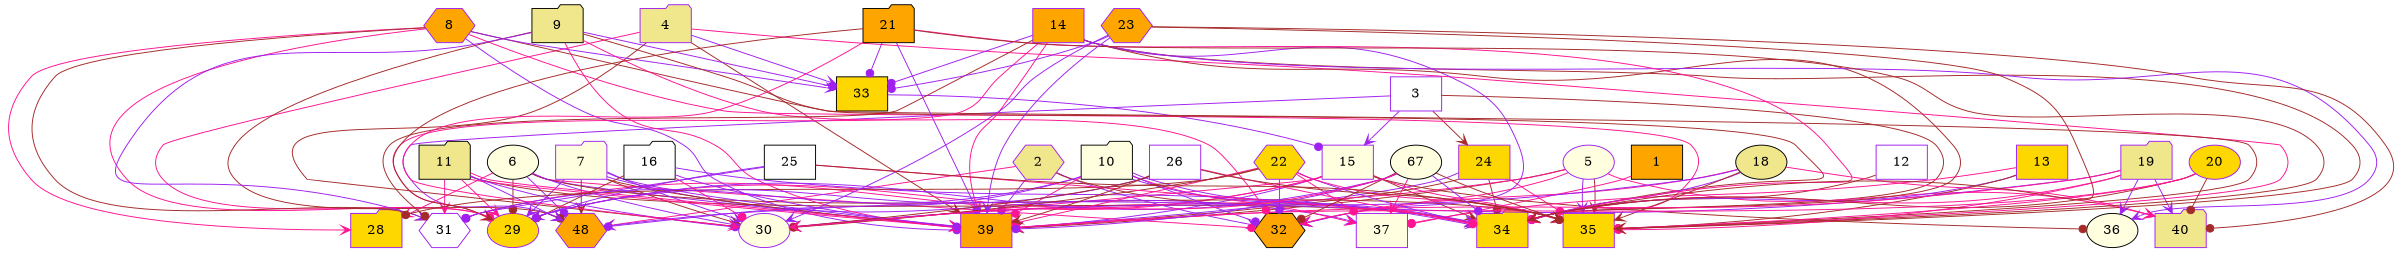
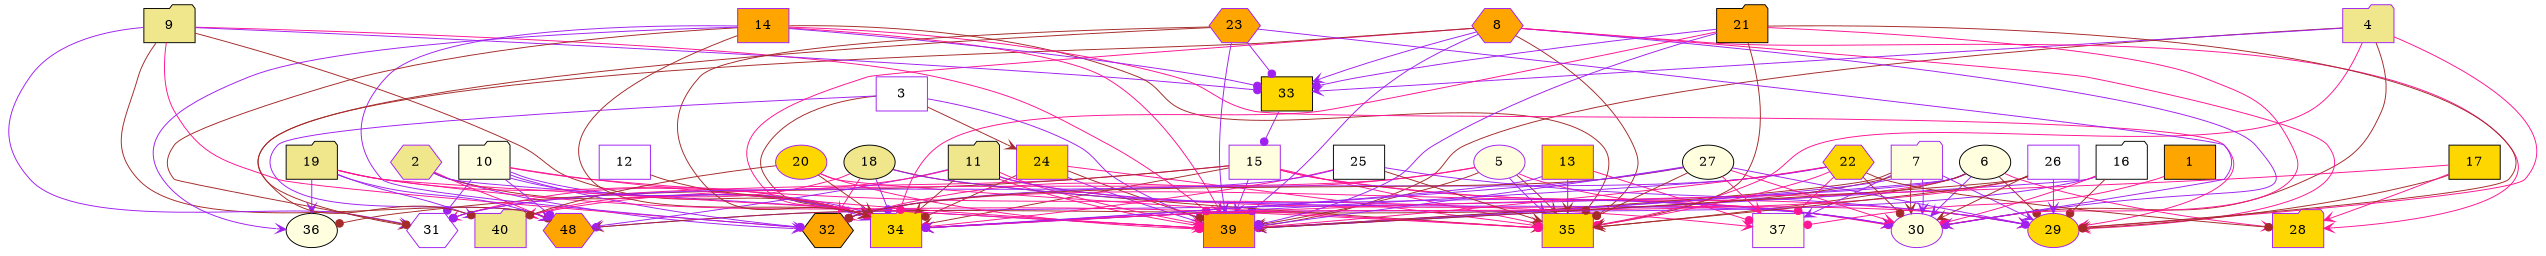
  digraph {
    node [alpha=0.04 color=purple fillcolor=gold shape=box style=filled]
    edge [arrowhead=vee color=purple]
    1 [alpha=0.02 color=black expect_size=7083008 fillcolor=orange]
    37 [alpha=0.14 expect_size=15313920 fillcolor=lightyellow]
    2 [expect_size=8556544 fillcolor=khaki shape=hexagon]
    32 [alpha=0.10 color=black expect_size=36174848 fillcolor=orange shape=hexagon]
    34 [alpha=0.14 expect_size=30835712 shape=folder]
    n6 [alpha=0.14 expect_size=18278400 fillcolor=orange label=48 shape=hexagon]
    39 [alpha=0.12 expect_size=26657792 fillcolor=orange]
    3 [alpha=0.12 expect_size=29528064 fillcolor=white]
    24 [alpha=0.06 expect_size=32742400]
    35 [alpha=0.11 expect_size=43934720]
    4 [alpha=0.07 expect_size=44429312 fillcolor=khaki shape=folder]
    29 [alpha=0.19 expect_size=5524480 shape=ellipse]
    30 [alpha=0.01 expect_size=28723200 fillcolor=lightyellow shape=ellipse]
    33 [alpha=0.03 color=black expect_size=25582592]
    15 [alpha=0.19 expect_size=17736704 fillcolor=lightyellow]
    5 [alpha=0.16 expect_size=13880320 fillcolor=lightyellow shape=ellipse]
    40 [alpha=0.14 expect_size=23135232 fillcolor=khaki shape=folder]
    6 [alpha=0.07 color=black expect_size=42527744 fillcolor=lightyellow shape=ellipse]
    28 [expect_size=7641088 shape=folder]
    7 [alpha=0.07 expect_size=12641280 fillcolor=lightyellow shape=folder]
    8 [alpha=0.03 expect_size=43859968 fillcolor=orange shape=hexagon]
    31 [expect_size=38327296 fillcolor=white shape=hexagon]
    9 [alpha=0.05 color=black expect_size=35111936 fillcolor=khaki shape=folder]
    10 [alpha=0.17 color=black expect_size=22387712 fillcolor=lightyellow shape=folder]
    11 [alpha=0.19 color=black expect_size=7763968 fillcolor=khaki shape=folder]
    12 [alpha=0.11 expect_size=12143616 fillcolor=white]
    13 [alpha=0.01 expect_size=20444160]
    14 [alpha=0.17 expect_size=49084416 fillcolor=orange]
    36 [alpha=0.08 color=black expect_size=26332160 fillcolor=lightyellow shape=ellipse]
    16 [alpha=0.09 color=black expect_size=7748608 fillcolor=white shape=folder]
+   17 [color=black expect_size=23382016]
    18 [alpha=0.19 color=black expect_size=40844288 fillcolor=khaki shape=ellipse]
-   19 [alpha=0.10 expect_size=47730688 fillcolor=khaki shape=folder]
+   19 [alpha=0.10 color=black expect_size=47730688 fillcolor=khaki shape=folder]
    20 [expect_size=12552192 shape=ellipse]
    21 [alpha=0.19 color=black expect_size=5556224 fillcolor=orange shape=folder]
    22 [alpha=0.16 expect_size=50537472 shape=hexagon]
    23 [alpha=0.02 expect_size=30060544 fillcolor=orange shape=hexagon]
    25 [alpha=0.13 color=black expect_size=26763264 fillcolor=white]
    26 [alpha=0.15 expect_size=24164352 fillcolor=white]
-   27 [alpha=0.01 color=black expect_size=46114816 fillcolor=lightyellow shape=ellipse label=67]
+   27 [alpha=0.01 color=black expect_size=46114816 fillcolor=lightyellow shape=ellipse]
    1 -> 37 [arrowhead=dot color=deeppink]
    2 -> 32
    2 -> 34 [color=brown]
    2 -> n6 [color=deeppink]
    2 -> 39 [arrowhead=dot]
    3 -> 34 [color=brown]
    3 -> n6
-   3 -> 15
+   3 -> 39
    3 -> 24 [color=brown]
    24 -> 34 [arrowhead=dot color=brown]
    24 -> 39
    24 -> 39 [arrowhead=dot color=brown]
    24 -> 35 [arrowhead=dot color=deeppink]
    4 -> 39 [color=brown]
    4 -> 35 [color=deeppink]
    4 -> 29 [arrowhead=dot color=deeppink]
    4 -> 30 [arrowhead=dot color=brown]
    4 -> 33
    33 -> 15 [arrowhead=dot]
    15 -> 34 [color=brown]
    15 -> 39
    15 -> 35 [color=deeppink]
    15 -> 29 [color=deeppink]
    15 -> 30 [color=deeppink]
    15 -> 31 [arrowhead=dot color=deeppink]
    15 -> 36 [arrowhead=dot color=brown]
    5 -> 32 [color=deeppink]
    5 -> 39 [color=brown]
    5 -> 35
    5 -> 35 [color=brown]
    5 -> 30 [arrowhead=dot color=deeppink]
    5 -> 40 [color=deeppink]
    6 -> 32 [arrowhead=dot color=deeppink]
    6 -> n6 [arrowhead=dot]
    6 -> 39
    6 -> 35 [color=brown]
    6 -> 29 [arrowhead=dot color=brown]
    6 -> 30
    6 -> 28 [color=deeppink]
    7 -> 37
    7 -> n6 [color=brown]
    7 -> 39 [arrowhead=dot color=brown]
    7 -> 39
    7 -> 29
    7 -> 30 [color=brown]
    7 -> 30
    8 -> 34 [color=deeppink]
    8 -> 39 [arrowhead=dot]
    8 -> 35 [arrowhead=dot color=brown]
    8 -> 29 [color=deeppink]
+   8 -> 30 [arrowhead=dot]
    8 -> 33
    8 -> 28 [color=deeppink]
    8 -> 31 [color=brown]
    9 -> 32 [arrowhead=dot color=deeppink]
    9 -> 34 [arrowhead=dot color=brown]
    9 -> n6 [arrowhead=dot color=brown]
    9 -> 39 [arrowhead=dot color=deeppink]
    9 -> 33 [arrowhead=dot]
    9 -> 31
    10 -> 37 [color=deeppink]
    10 -> 32 [arrowhead=dot]
    10 -> 34
    10 -> 34
    10 -> n6 [arrowhead=dot]
    10 -> 39 [arrowhead=dot color=deeppink]
    10 -> 31 [arrowhead=dot]
    11 -> 34 [color=brown]
    11 -> n6
    11 -> 39 [color=deeppink]
    11 -> 39 [color=deeppink]
    11 -> 29 [color=deeppink]
    11 -> 30 [arrowhead=dot]
    11 -> 31 [color=deeppink]
    12 -> 34 [color=brown]
    13 -> 37 [arrowhead=dot color=deeppink]
    13 -> 34
    13 -> 35 [color=brown]
    14 -> 32
    14 -> 34 [arrowhead=dot color=brown]
    14 -> 39 [color=deeppink]
    14 -> 35 [arrowhead=dot color=brown]
    14 -> 29 [color=deeppink]
    14 -> 33 [arrowhead=dot]
    14 -> 31 [arrowhead=dot color=brown]
    14 -> 36
    16 -> 34
    16 -> 39 [arrowhead=dot]
    16 -> 29 [arrowhead=dot color=brown]
    16 -> 30 [arrowhead=dot color=deeppink]
+   17 -> 34 [color=deeppink]
+   17 -> 29 [arrowhead=dot color=brown]
+   17 -> 28 [color=deeppink]
    18 -> 32 [color=deeppink]
    18 -> 34 [arrowhead=dot]
    18 -> 35 [color=brown]
    18 -> 30
    18 -> 40 [color=deeppink]
    19 -> 34 [arrowhead=dot color=deeppink]
    19 -> n6
    19 -> 39 [color=deeppink]
    19 -> 35 [arrowhead=dot color=deeppink]
    19 -> 40
    19 -> 36
    20 -> 34 [color=brown]
    20 -> 39 [arrowhead=dot color=deeppink]
    20 -> 35 [arrowhead=dot color=deeppink]
    20 -> 40 [arrowhead=dot color=brown]
    21 -> 34 [arrowhead=dot color=deeppink]
    21 -> 39 [arrowhead=dot]
    21 -> 35 [color=brown]
    21 -> 29 [color=brown]
    21 -> 30 [color=deeppink]
    21 -> 33 [arrowhead=dot]
    22 -> 37 [arrowhead=dot color=deeppink]
    22 -> 32 [arrowhead=dot]
    22 -> 34
    22 -> 39 [arrowhead=dot color=deeppink]
    22 -> 35 [arrowhead=dot color=deeppink]
    22 -> 30 [arrowhead=dot color=brown]
    22 -> 28 [arrowhead=dot color=brown]
    23 -> 34 [color=brown]
    23 -> 39
    23 -> 30
    23 -> 33 [arrowhead=dot]
    23 -> 40 [arrowhead=dot color=brown]
    25 -> 34 [arrowhead=dot color=deeppink]
    25 -> 35 [color=brown]
    25 -> 29 [arrowhead=dot]
    25 -> 31 [arrowhead=dot]
    26 -> 34 [arrowhead=dot color=deeppink]
    26 -> 39 [color=brown]
    26 -> 35 [color=brown]
    26 -> 29
    26 -> 30 [color=brown]
    27 -> 37 [color=deeppink]
    27 -> 32 [arrowhead=dot color=brown]
    27 -> 34 [arrowhead=dot]
    27 -> 39 [arrowhead=dot]
    27 -> 35 [arrowhead=dot color=brown]
    27 -> 29
    27 -> 30 [color=deeppink]
  }
